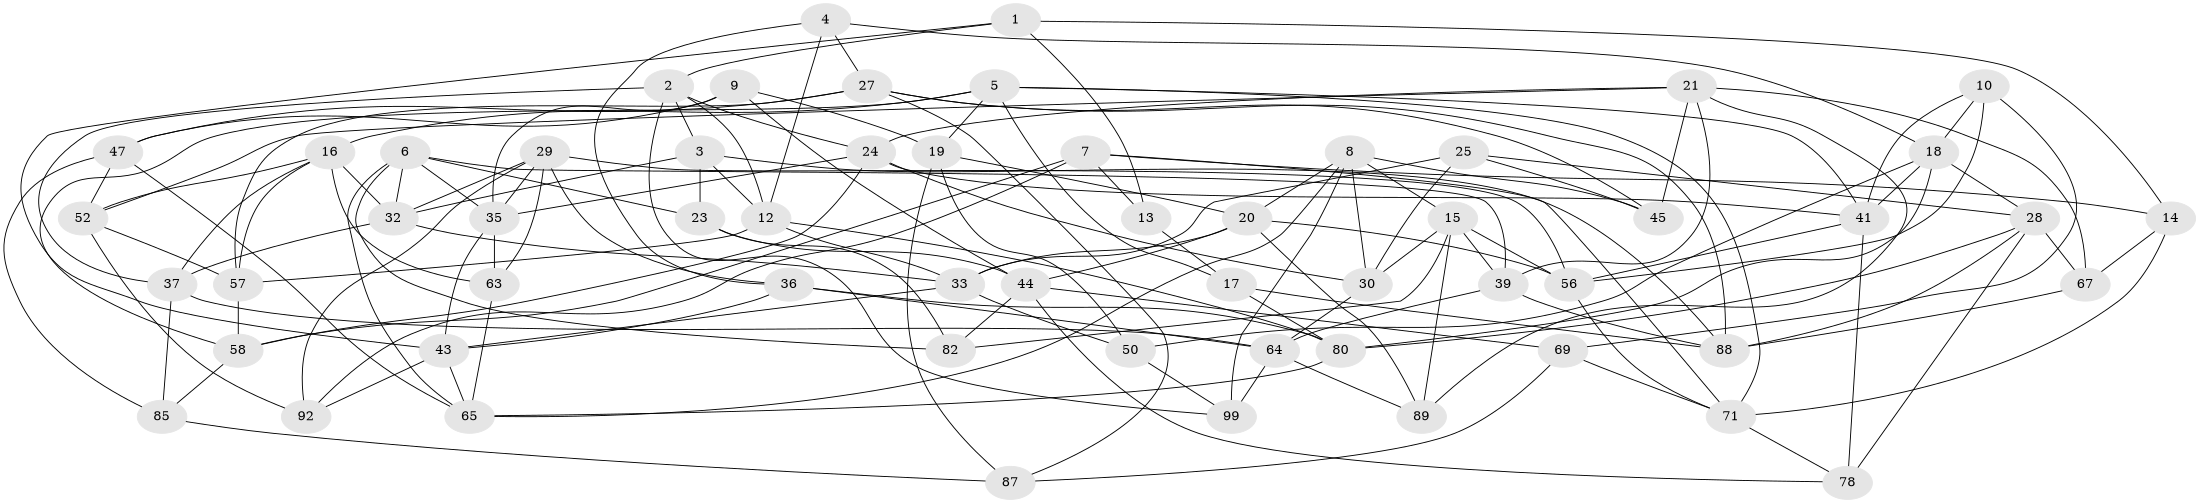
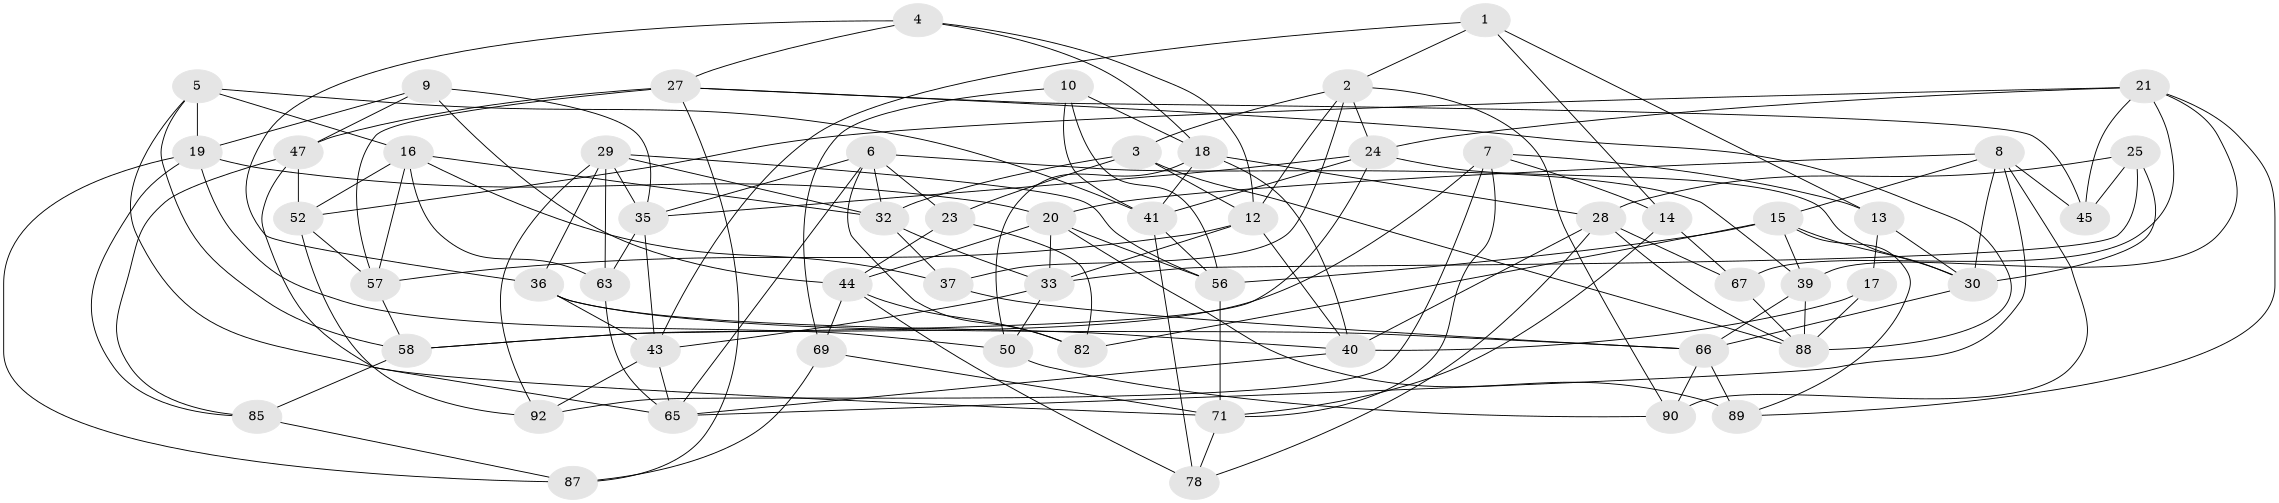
  graph {
    node [color=gray90 style=filled]
    2 [super="+86"]
    3 [super="+98"]
    12 [super="+46"]
    24 [super="+83"]
    37
-   90 [label=99]
+   90
    1
    13 [super="+22"]
    14
    43 [super="+48"]
    17 [super="+62"]
    30 [super="+31"]
    71 [super="+72"]
    67
    65 [super="+77"]
    92
    23 [super="+53"]
    32 [super="+79"]
    88 [super="+93"]
    33 [super="+66"]
-   40 [super="+95" label=80]
+   40 [super="+95"]
    57 [super="+96"]
    41 [super="+49"]
    58 [super="+75"]
    35 [super="+74"]
-   64 [super="+94"]
+   64 [super="+94" label=66]
    82
    44 [super="+70"]
    39 [super="+61"]
    4
    18 [super="+59"]
    27 [super="+38"]
    36 [super="+55"]
    28 [super="+97"]
    50
    45 [super="+80"]
    47 [super="+73"]
    87
    5 [super="+84"]
    16 [super="+91"]
    19 [super="+26"]
    52 [super="+76"]
    63
    20 [super="+34"]
    85
    56 [super="+60"]
    78
    6 [super="+99"]
    7 [super="+11"]
    8 [super="+51"]
    15 [super="+100"]
    89
    9
    69
    10
    21 [super="+68"]
    25
    29 [super="+81"]
    2 -- 3
    2 -- 12
    2 -- 24
    2 -- 37
    2 -- 90
    3 -- 12
    3 -- 23
    3 -- 32
    3 -- 88
    12 -- 33
    12 -- 40
    12 -- 57
    24 -- 30
    24 -- 41
    24 -- 58
    24 -- 35
    37 -- 64
    1 -- 2
    1 -- 13
    1 -- 14
    1 -- 43
    13 -- 17 [weight=2]
+   13 -- 30
    14 -- 71
    14 -- 67
    43 -- 65
    43 -- 92
    17 -- 88
    17 -- 40
    30 -- 64
    71 -- 78
    67 -- 88
    23 -- 82
    23 -- 44
    32 -- 37
    32 -- 33
    33 -- 43
    33 -- 50
    40 -- 65
    57 -- 58
    41 -- 56
    41 -- 78
    58 -- 85
    35 -- 43
    35 -- 63
    64 -- 90
    64 -- 89
    44 -- 82
    44 -- 78
    44 -- 69
    39 -- 88
    39 -- 64
    4 -- 12
    4 -- 18
    4 -- 27
    4 -- 36
    18 -- 40
    18 -- 41
    18 -- 28
    18 -- 50
    27 -- 88
    27 -- 57
    27 -- 45
    27 -- 47
    27 -- 87
    36 -- 43
    36 -- 40
    36 -- 64
    28 -- 67
    28 -- 88
    28 -- 40
    28 -- 78
    50 -- 90
    47 -- 65
    47 -- 52
    47 -- 85
-   5 -- 17
    5 -- 71
    5 -- 41
    5 -- 58
    5 -- 16
    5 -- 19
    16 -- 37
    16 -- 32
    16 -- 57
    16 -- 52
    16 -- 63
    19 -- 50
    19 -- 87
    19 -- 20
-   37 -- 85
+   19 -- 85
    52 -- 92
    52 -- 57 [weight=2]
    63 -- 65
    20 -- 33
    20 -- 44
    20 -- 56
    20 -- 89
    85 -- 87
    56 -- 71
    6 -- 65
    6 -- 23
    6 -- 32
    6 -- 35
    6 -- 82
    6 -- 39
    7 -- 13
    7 -- 14
    7 -- 71
    7 -- 92
    7 -- 58 [weight=2]
    8 -- 90
    8 -- 30
    8 -- 65
    8 -- 45
    8 -- 20
    8 -- 15
    15 -- 30
    15 -- 82
    15 -- 39
    15 -- 56
    15 -- 89
    9 -- 35
    9 -- 44
    9 -- 47
    9 -- 19
    69 -- 71
    69 -- 87
    10 -- 41
    10 -- 18
    10 -- 56
    10 -- 69
    21 -- 24
    21 -- 67
    21 -- 39
    21 -- 45
    21 -- 52
    21 -- 89
    25 -- 30
    25 -- 33
    25 -- 28
    25 -- 45
    29 -- 92
    29 -- 32
    29 -- 35
    29 -- 36
    29 -- 63
    29 -- 56
  }
